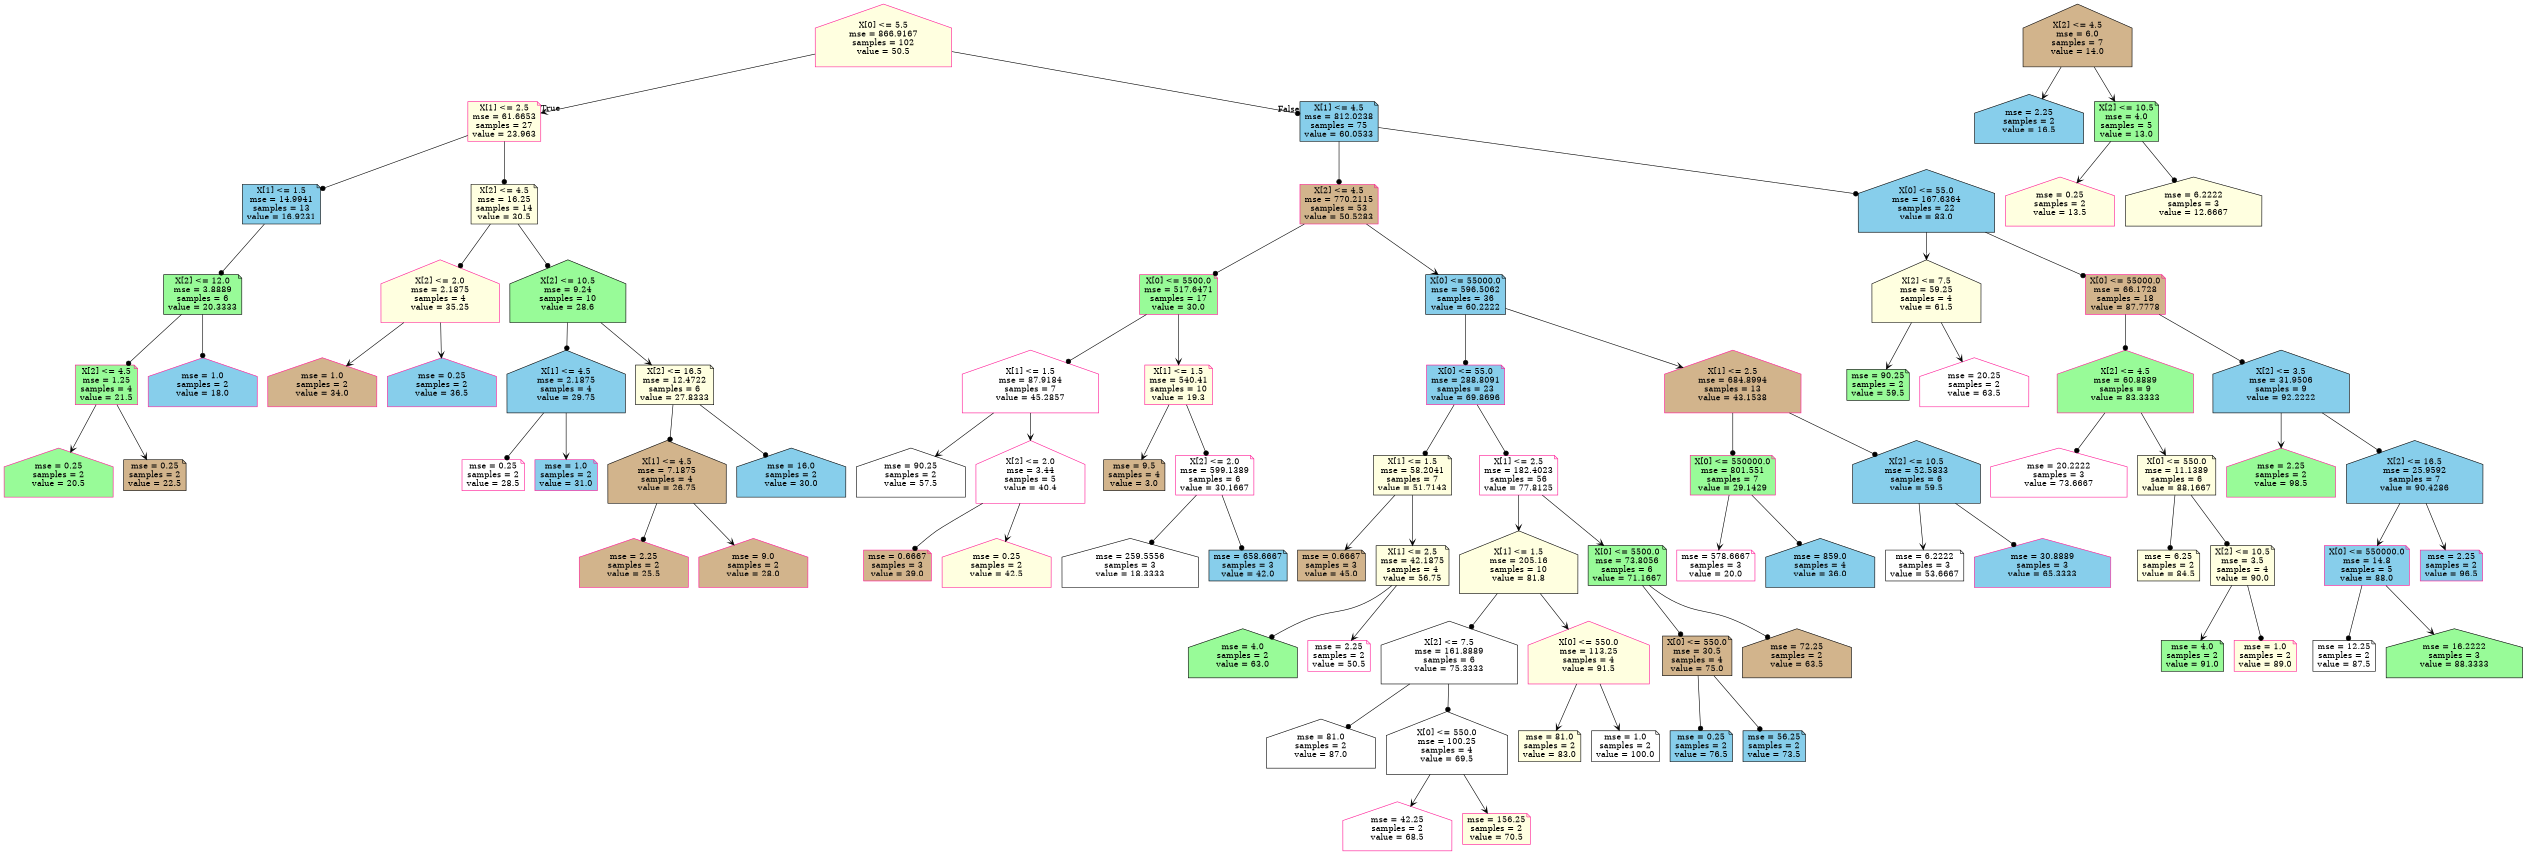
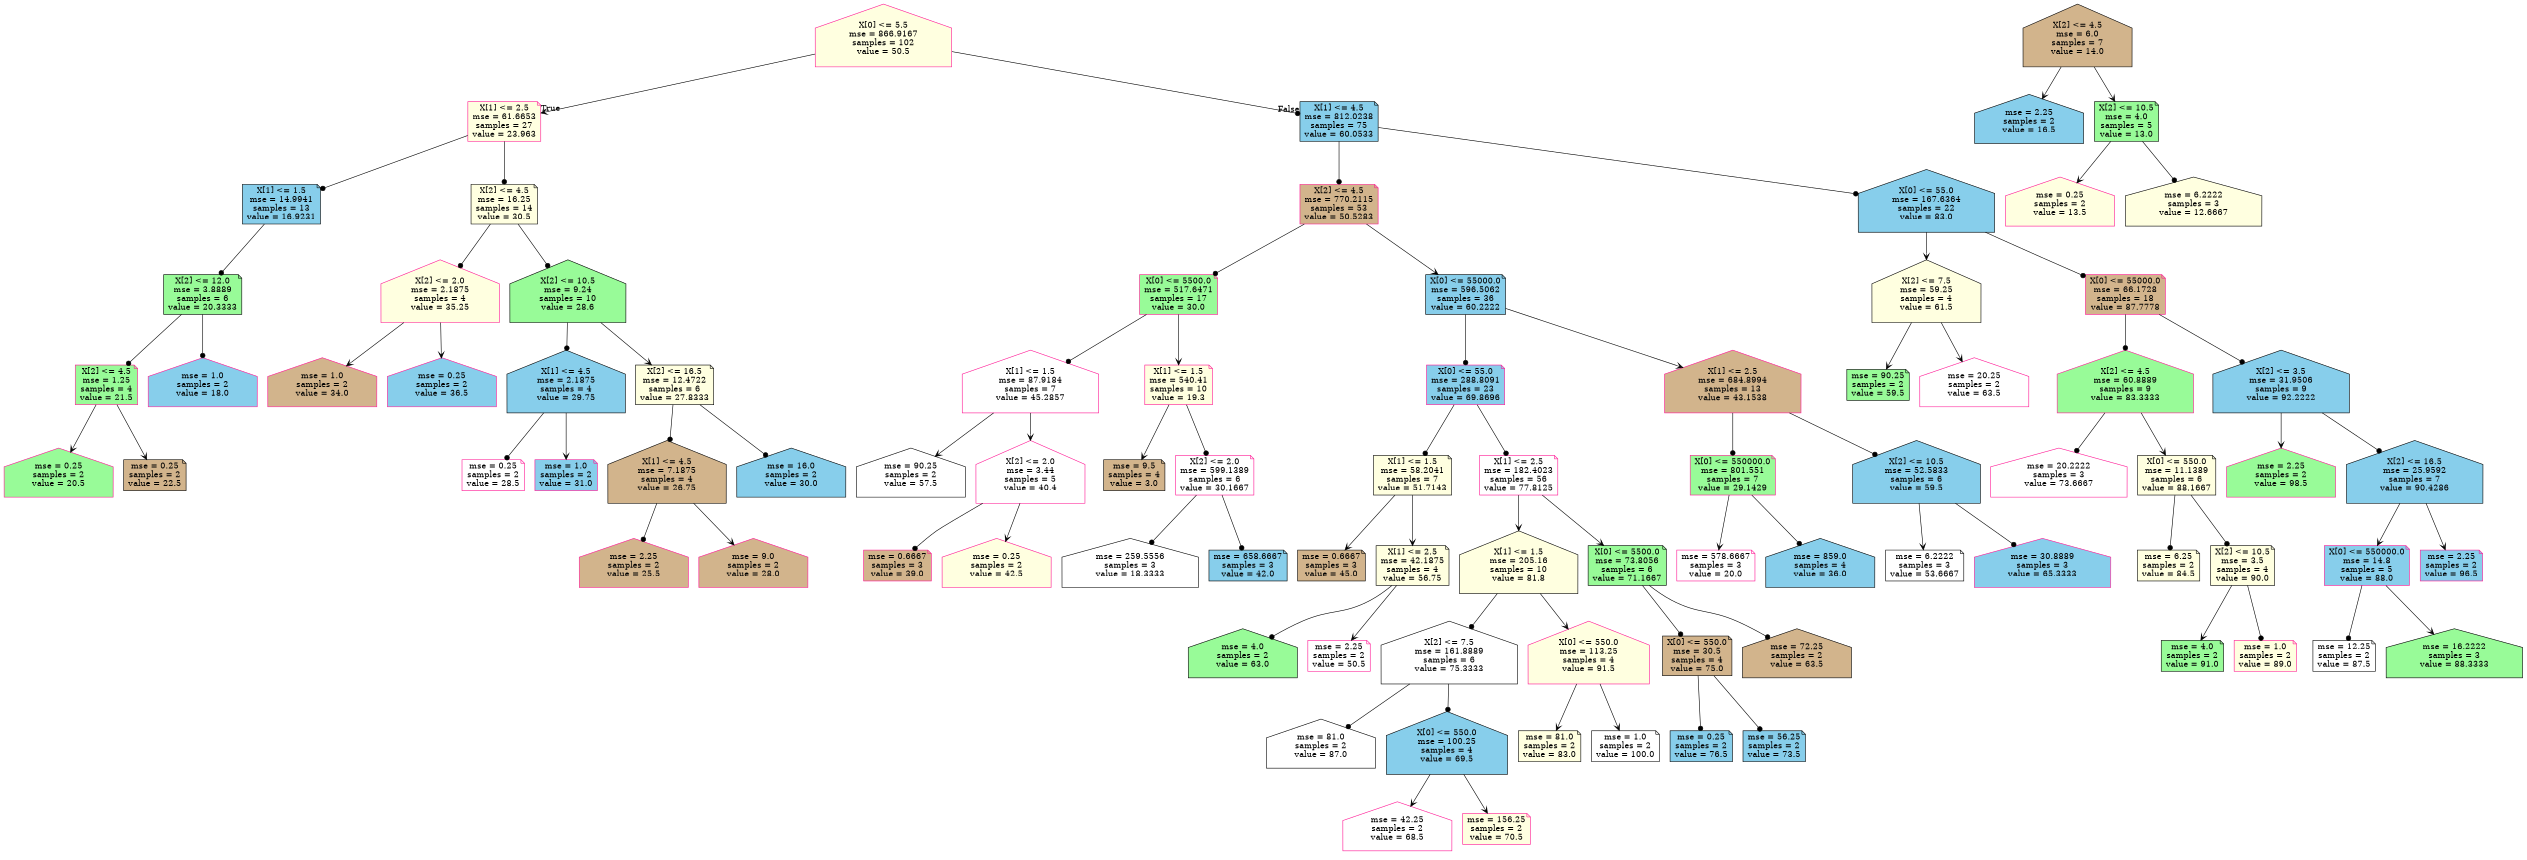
  digraph {
    node [color=black fillcolor=skyblue shape=note style=filled]
    edge [arrowhead=dot]
    n1 [color=deeppink fillcolor=lightyellow label="X[0] <= 5.5\nmse = 866.9167\nsamples = 102\nvalue = 50.5" shape=house]
    n2 [color=deeppink fillcolor=lightyellow label="X[1] <= 2.5\nmse = 61.6653\nsamples = 27\nvalue = 23.963"]
    n3 [label="X[1] <= 4.5\nmse = 812.0238\nsamples = 75\nvalue = 60.0533"]
    n4 [label="X[1] <= 1.5\nmse = 14.9941\nsamples = 13\nvalue = 16.9231"]
    n5 [fillcolor=lightyellow label="X[2] <= 4.5\nmse = 16.25\nsamples = 14\nvalue = 30.5"]
    n6 [color=deeppink fillcolor=tan label="X[2] <= 4.5\nmse = 770.2115\nsamples = 53\nvalue = 50.5283"]
    n7 [label="X[0] <= 55.0\nmse = 167.6364\nsamples = 22\nvalue = 83.0" shape=house]
    n8 [fillcolor=palegreen label="X[2] <= 12.0\nmse = 3.8889\nsamples = 6\nvalue = 20.3333"]
    n9 [color=deeppink fillcolor=lightyellow label="X[2] <= 2.0\nmse = 2.1875\nsamples = 4\nvalue = 35.25" shape=house]
    n10 [fillcolor=palegreen label="X[2] <= 10.5\nmse = 9.24\nsamples = 10\nvalue = 28.6" shape=house]
    n11 [fillcolor=tan label="X[2] <= 4.5\nmse = 6.0\nsamples = 7\nvalue = 14.0" shape=house]
    n12 [label="mse = 2.25\nsamples = 2\nvalue = 16.5" shape=house]
    n13 [fillcolor=palegreen label="X[2] <= 10.5\nmse = 4.0\nsamples = 5\nvalue = 13.0"]
    n14 [color=deeppink fillcolor=palegreen label="X[2] <= 4.5\nmse = 1.25\nsamples = 4\nvalue = 21.5"]
    n15 [color=deeppink label="mse = 1.0\nsamples = 2\nvalue = 18.0" shape=house]
    n16 [color=deeppink fillcolor=lightyellow label="mse = 0.25\nsamples = 2\nvalue = 13.5" shape=house]
    n17 [fillcolor=lightyellow label="mse = 6.2222\nsamples = 3\nvalue = 12.6667" shape=house]
    n18 [color=deeppink fillcolor=palegreen label="mse = 0.25\nsamples = 2\nvalue = 20.5" shape=house]
    n19 [fillcolor=tan label="mse = 0.25\nsamples = 2\nvalue = 22.5"]
    n20 [color=deeppink fillcolor=tan label="mse = 1.0\nsamples = 2\nvalue = 34.0" shape=house]
    n21 [color=deeppink label="mse = 0.25\nsamples = 2\nvalue = 36.5" shape=house]
    n22 [label="X[1] <= 4.5\nmse = 2.1875\nsamples = 4\nvalue = 29.75" shape=house]
    n23 [fillcolor=lightyellow label="X[2] <= 16.5\nmse = 12.4722\nsamples = 6\nvalue = 27.8333"]
    n24 [color=deeppink fillcolor=white label="mse = 0.25\nsamples = 2\nvalue = 28.5"]
    n25 [color=deeppink label="mse = 1.0\nsamples = 2\nvalue = 31.0"]
    n26 [fillcolor=tan label="X[1] <= 4.5\nmse = 7.1875\nsamples = 4\nvalue = 26.75" shape=house]
    n27 [label="mse = 16.0\nsamples = 2\nvalue = 30.0" shape=house]
    n28 [color=deeppink fillcolor=tan label="mse = 2.25\nsamples = 2\nvalue = 25.5" shape=house]
    n29 [color=deeppink fillcolor=tan label="mse = 9.0\nsamples = 2\nvalue = 28.0" shape=house]
    n30 [color=deeppink fillcolor=palegreen label="X[0] <= 5500.0\nmse = 517.6471\nsamples = 17\nvalue = 30.0"]
    n31 [label="X[0] <= 55000.0\nmse = 596.5062\nsamples = 36\nvalue = 60.2222"]
    n32 [fillcolor=lightyellow label="X[2] <= 7.5\nmse = 59.25\nsamples = 4\nvalue = 61.5" shape=house]
    n33 [color=deeppink fillcolor=tan label="X[0] <= 55000.0\nmse = 66.1728\nsamples = 18\nvalue = 87.7778"]
    n34 [color=deeppink fillcolor=white label="X[1] <= 1.5\nmse = 87.9184\nsamples = 7\nvalue = 45.2857" shape=house]
    n35 [color=deeppink fillcolor=lightyellow label="X[1] <= 1.5\nmse = 540.41\nsamples = 10\nvalue = 19.3"]
    n36 [color=deeppink label="X[0] <= 55.0\nmse = 288.8091\nsamples = 23\nvalue = 69.8696"]
    n37 [color=deeppink fillcolor=tan label="X[1] <= 2.5\nmse = 684.8994\nsamples = 13\nvalue = 43.1538" shape=house]
    n38 [fillcolor=white label="mse = 90.25\nsamples = 2\nvalue = 57.5" shape=house]
    n39 [color=deeppink fillcolor=white label="X[2] <= 2.0\nmse = 3.44\nsamples = 5\nvalue = 40.4" shape=house]
    n40 [fillcolor=tan label="mse = 9.5\nsamples = 4\nvalue = 3.0"]
    n41 [color=deeppink fillcolor=white label="X[2] <= 2.0\nmse = 599.1389\nsamples = 6\nvalue = 30.1667"]
    n42 [color=deeppink fillcolor=tan label="mse = 0.6667\nsamples = 3\nvalue = 39.0"]
    n43 [color=deeppink fillcolor=lightyellow label="mse = 0.25\nsamples = 2\nvalue = 42.5" shape=house]
    n44 [fillcolor=white label="mse = 259.5556\nsamples = 3\nvalue = 18.3333" shape=house]
    n45 [label="mse = 658.6667\nsamples = 3\nvalue = 42.0"]
    n46 [fillcolor=lightyellow label="X[1] <= 1.5\nmse = 58.2041\nsamples = 7\nvalue = 51.7143"]
    n47 [color=deeppink fillcolor=white label="X[1] <= 2.5\nmse = 182.4023\nsamples = 56\nvalue = 77.8125"]
    n48 [color=deeppink fillcolor=palegreen label="X[0] <= 550000.0\nmse = 801.551\nsamples = 7\nvalue = 29.1429"]
    n49 [label="X[2] <= 10.5\nmse = 52.5833\nsamples = 6\nvalue = 59.5" shape=house]
    n50 [fillcolor=tan label="mse = 0.6667\nsamples = 3\nvalue = 45.0"]
    n51 [fillcolor=lightyellow label="X[1] <= 2.5\nmse = 42.1875\nsamples = 4\nvalue = 56.75"]
    n52 [fillcolor=lightyellow label="X[1] <= 1.5\nmse = 205.16\nsamples = 10\nvalue = 81.8" shape=house]
    n53 [fillcolor=palegreen label="X[0] <= 5500.0\nmse = 73.8056\nsamples = 6\nvalue = 71.1667"]
    n54 [fillcolor=palegreen label="mse = 4.0\nsamples = 2\nvalue = 63.0" shape=house]
    n55 [color=deeppink fillcolor=white label="mse = 2.25\nsamples = 2\nvalue = 50.5"]
    n56 [fillcolor=white label="X[2] <= 7.5\nmse = 161.8889\nsamples = 6\nvalue = 75.3333" shape=house]
    n57 [color=deeppink fillcolor=lightyellow label="X[0] <= 550.0\nmse = 113.25\nsamples = 4\nvalue = 91.5" shape=house]
    n58 [fillcolor=tan label="X[0] <= 550.0\nmse = 30.5\nsamples = 4\nvalue = 75.0"]
    n59 [fillcolor=tan label="mse = 72.25\nsamples = 2\nvalue = 63.5" shape=house]
    n60 [fillcolor=white label="mse = 81.0\nsamples = 2\nvalue = 87.0" shape=house]
-   n61 [fillcolor=white label="X[0] <= 550.0\nmse = 100.25\nsamples = 4\nvalue = 69.5" shape=house]
+   n61 [label="X[0] <= 550.0\nmse = 100.25\nsamples = 4\nvalue = 69.5" shape=house]
    n62 [fillcolor=lightyellow label="mse = 81.0\nsamples = 2\nvalue = 83.0"]
    n63 [fillcolor=white label="mse = 1.0\nsamples = 2\nvalue = 100.0"]
    n64 [color=deeppink fillcolor=white label="mse = 42.25\nsamples = 2\nvalue = 68.5" shape=house]
    n65 [color=deeppink fillcolor=lightyellow label="mse = 156.25\nsamples = 2\nvalue = 70.5"]
    n66 [label="mse = 0.25\nsamples = 2\nvalue = 76.5"]
    n67 [label="mse = 56.25\nsamples = 2\nvalue = 73.5"]
    n68 [color=deeppink fillcolor=white label="mse = 578.6667\nsamples = 3\nvalue = 20.0"]
    n69 [label="mse = 859.0\nsamples = 4\nvalue = 36.0" shape=house]
    n70 [fillcolor=white label="mse = 6.2222\nsamples = 3\nvalue = 53.6667"]
    n71 [color=deeppink label="mse = 30.8889\nsamples = 3\nvalue = 65.3333" shape=house]
    n72 [fillcolor=palegreen label="mse = 90.25\nsamples = 2\nvalue = 59.5"]
    n73 [color=deeppink fillcolor=white label="mse = 20.25\nsamples = 2\nvalue = 63.5" shape=house]
    n74 [color=deeppink fillcolor=palegreen label="X[2] <= 4.5\nmse = 60.8889\nsamples = 9\nvalue = 83.3333" shape=house]
    n75 [label="X[2] <= 3.5\nmse = 31.9506\nsamples = 9\nvalue = 92.2222" shape=house]
    n76 [color=deeppink fillcolor=white label="mse = 20.2222\nsamples = 3\nvalue = 73.6667" shape=house]
    n77 [fillcolor=lightyellow label="X[0] <= 550.0\nmse = 11.1389\nsamples = 6\nvalue = 88.1667"]
    n78 [color=deeppink fillcolor=palegreen label="mse = 2.25\nsamples = 2\nvalue = 98.5" shape=house]
    n79 [label="X[2] <= 16.5\nmse = 25.9592\nsamples = 7\nvalue = 90.4286" shape=house]
    n80 [fillcolor=lightyellow label="mse = 6.25\nsamples = 2\nvalue = 84.5"]
    n81 [fillcolor=lightyellow label="X[2] <= 10.5\nmse = 3.5\nsamples = 4\nvalue = 90.0"]
    n82 [fillcolor=palegreen label="mse = 4.0\nsamples = 2\nvalue = 91.0"]
    n83 [color=deeppink fillcolor=lightyellow label="mse = 1.0\nsamples = 2\nvalue = 89.0"]
    n84 [color=deeppink label="X[0] <= 550000.0\nmse = 14.8\nsamples = 5\nvalue = 88.0"]
    n85 [color=deeppink label="mse = 2.25\nsamples = 2\nvalue = 96.5"]
    n86 [fillcolor=white label="mse = 12.25\nsamples = 2\nvalue = 87.5"]
    n87 [fillcolor=palegreen label="mse = 16.2222\nsamples = 3\nvalue = 88.3333" shape=house]
    n1 -> n2 [arrowhead=vee headlabel=True labelangle=45 labeldistance=2.5]
    n1 -> n3 [headlabel=False labelangle=-45 labeldistance=2.5]
    n2 -> n4
    n2 -> n5
    n3 -> n6
    n3 -> n7
    n4 -> n8
    n5 -> n9
    n5 -> n10
    n6 -> n30
    n6 -> n31 [arrowhead=vee]
    n7 -> n32 [arrowhead=vee]
    n7 -> n33
    n8 -> n14
    n8 -> n15
    n9 -> n20 [arrowhead=vee]
    n9 -> n21 [arrowhead=vee]
    n10 -> n22
    n10 -> n23 [arrowhead=vee]
    n11 -> n12 [arrowhead=vee]
    n11 -> n13 [arrowhead=vee]
    n13 -> n16 [arrowhead=vee]
    n13 -> n17
    n14 -> n18 [arrowhead=vee]
    n14 -> n19 [arrowhead=vee]
    n22 -> n24
    n22 -> n25 [arrowhead=vee]
    n23 -> n26
    n23 -> n27
    n26 -> n28
    n26 -> n29 [arrowhead=vee]
    n30 -> n34
    n30 -> n35 [arrowhead=vee]
    n31 -> n36
    n31 -> n37 [arrowhead=vee]
    n32 -> n72 [arrowhead=vee]
    n32 -> n73 [arrowhead=vee]
    n33 -> n74
    n33 -> n75
    n34 -> n38 [arrowhead=vee]
    n34 -> n39 [arrowhead=vee]
    n35 -> n40 [arrowhead=vee]
    n35 -> n41
    n36 -> n46
    n36 -> n47
    n37 -> n48
    n37 -> n49
    n39 -> n42
    n39 -> n43 [arrowhead=vee]
    n41 -> n44
    n41 -> n45
    n46 -> n50 [arrowhead=vee]
    n46 -> n51 [arrowhead=vee]
    n47 -> n52 [arrowhead=vee]
    n47 -> n53 [arrowhead=vee]
    n48 -> n68 [arrowhead=vee]
    n48 -> n69
    n49 -> n70 [arrowhead=vee]
    n49 -> n71
    n51 -> n54
    n51 -> n55 [arrowhead=vee]
    n52 -> n56
    n52 -> n57 [arrowhead=vee]
    n53 -> n58
    n53 -> n59
    n56 -> n60
    n56 -> n61
    n57 -> n62 [arrowhead=vee]
    n57 -> n63 [arrowhead=vee]
    n58 -> n66
    n58 -> n67
    n61 -> n64 [arrowhead=vee]
    n61 -> n65 [arrowhead=vee]
    n74 -> n76
    n74 -> n77 [arrowhead=vee]
    n75 -> n78 [arrowhead=vee]
    n75 -> n79
    n77 -> n80
    n77 -> n81
    n79 -> n84 [arrowhead=vee]
    n79 -> n85 [arrowhead=vee]
    n81 -> n82 [arrowhead=vee]
    n81 -> n83
    n84 -> n86
    n84 -> n87 [arrowhead=vee]
  }
